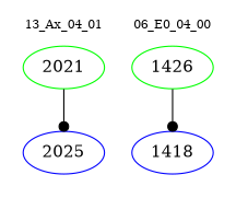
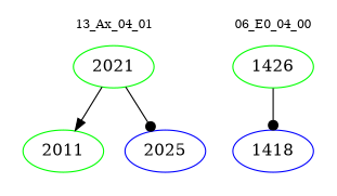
  digraph {
    node [color=green]
    edge [arrowhead=dot color=black]
    n1 [label=2021]
+   n2 [label=2011]
    n3 [color=blue label=2025]
    n4 [label=1426]
    n5 [color=blue label=1418]
    subgraph cluster_1 {
      color=white
      fontsize=10
      label="13_Ax_04_01"
      n1
+     n2
      n3
    }
    subgraph cluster_2 {
      color=white
      fontsize=10
      label="06_E0_04_00"
      n4
      n5
    }
+   n1 -> n2 [arrowhead=normal]
    n1 -> n3
    n4 -> n5
  }
